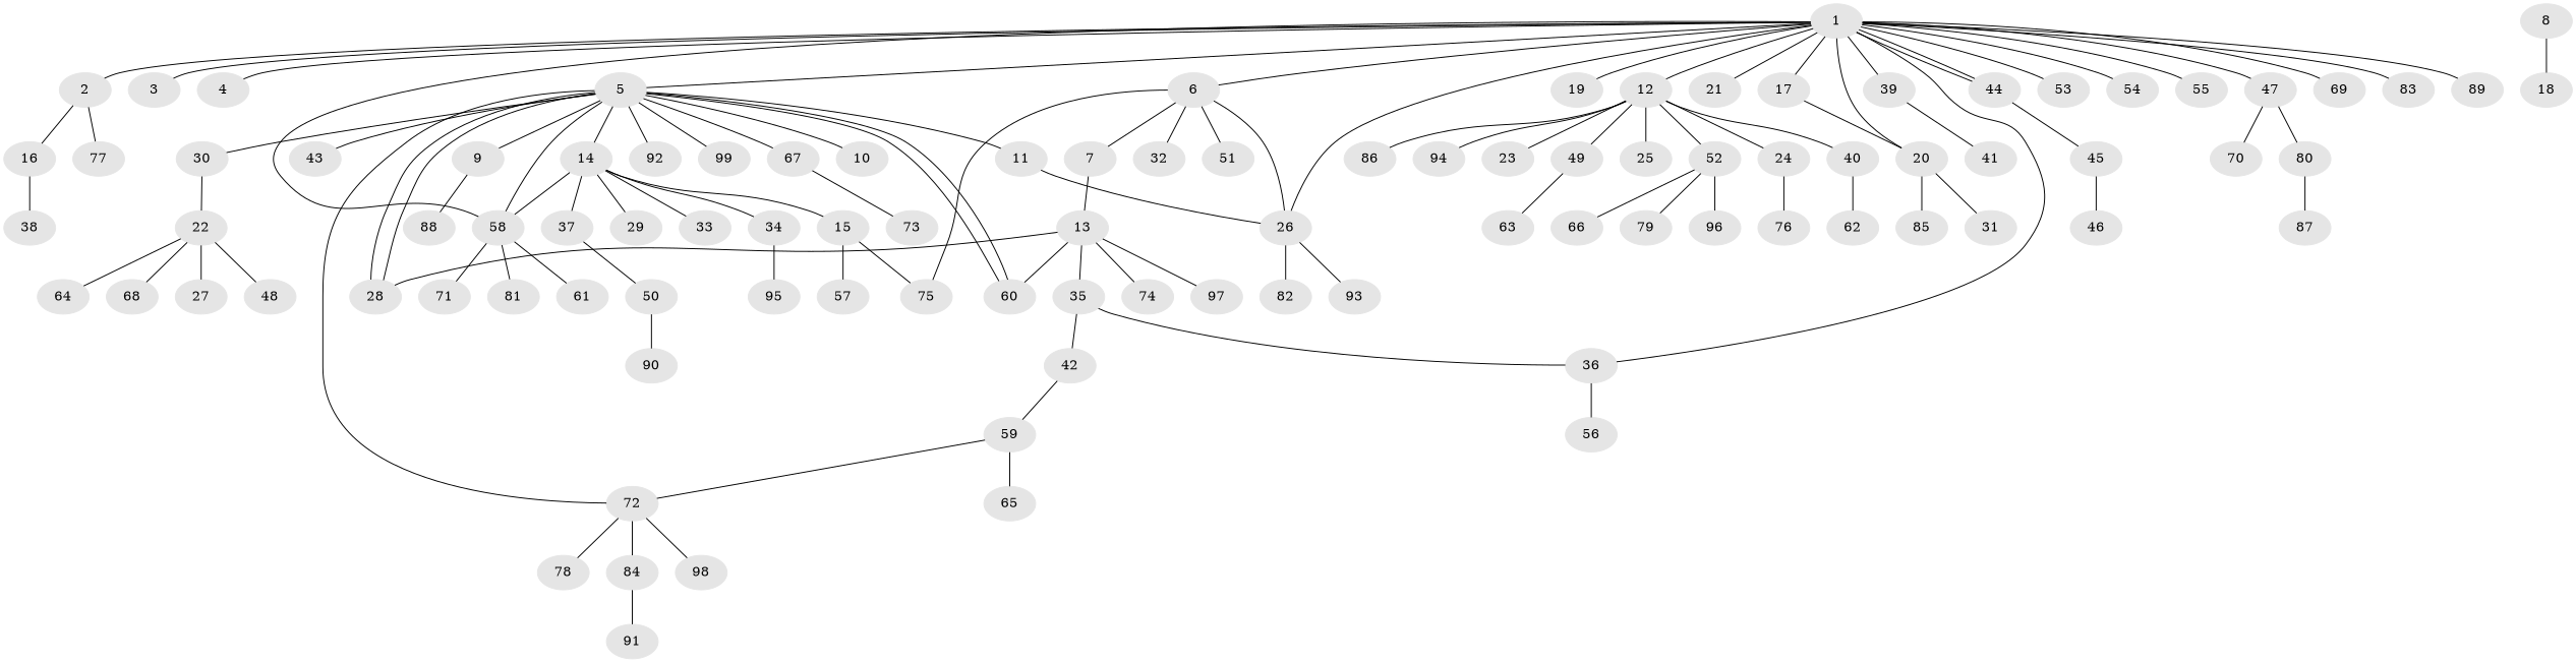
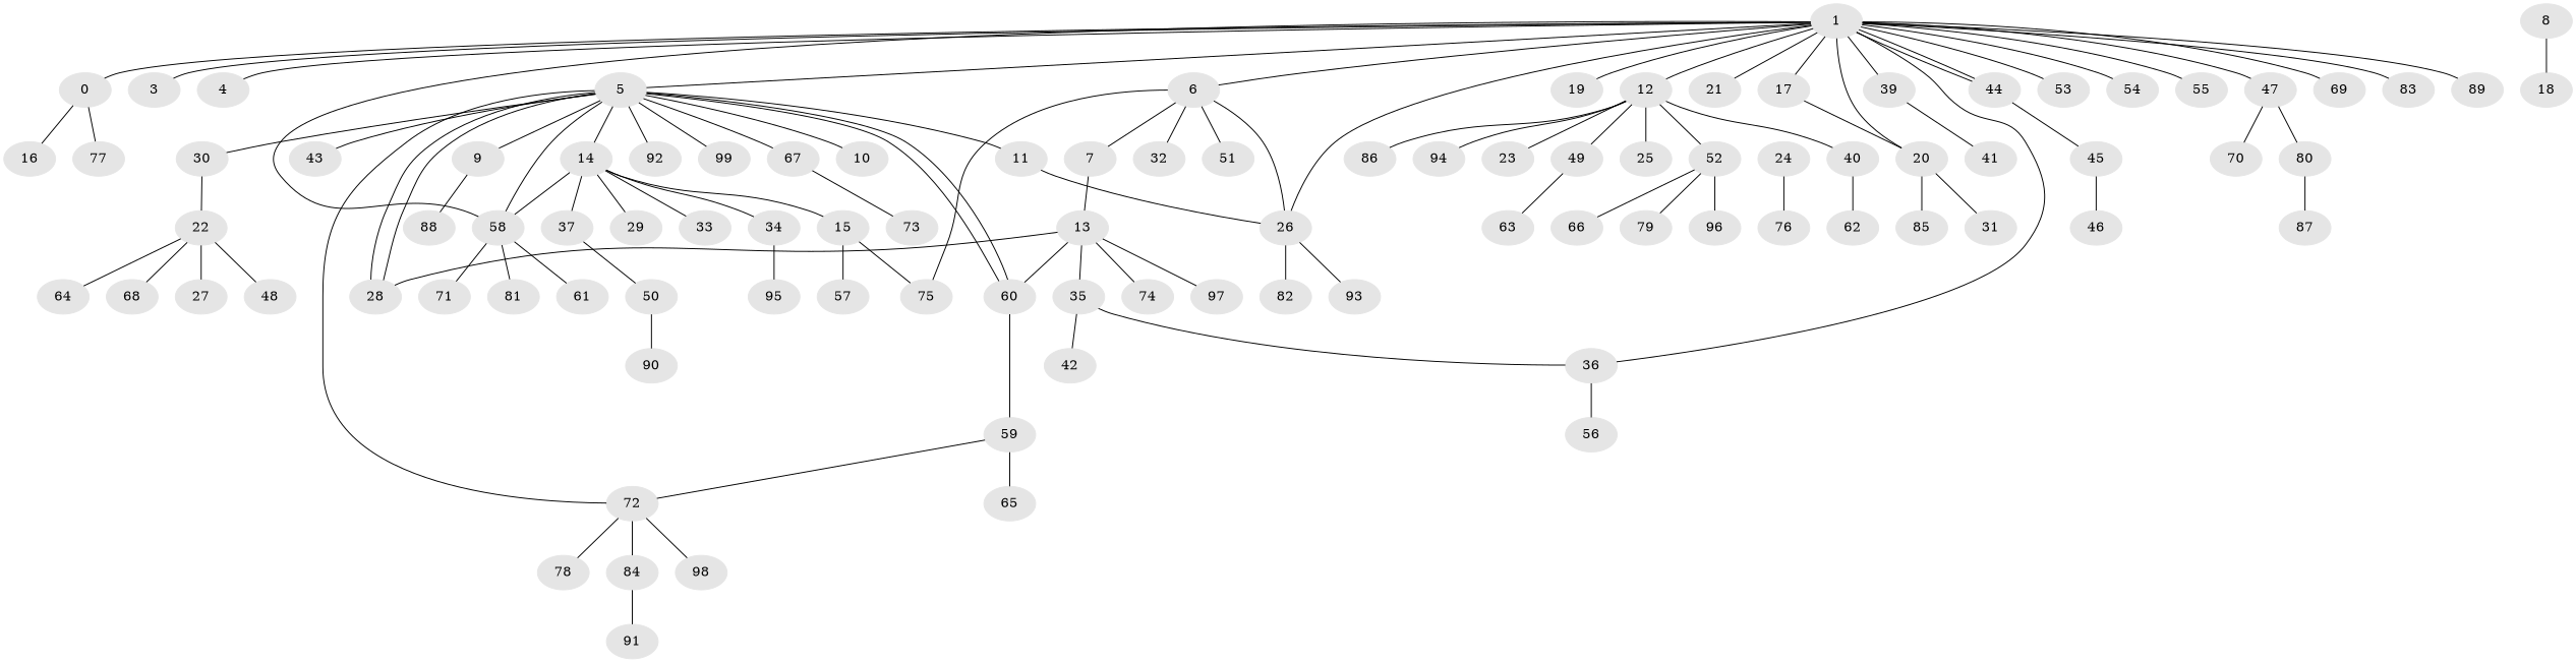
  graph {
    node [color=gray90 style=filled]
    1
-   2
+   2 [label=0]
    3
    4
    5
    6
    12
    17
    19
    20
    21
    26
    36
    39
    44
    47
    53
    54
    55
    58
    69
    83
    89
    16
    77
    9
    10
    11
    14
    28
    30
    43
    60
    67
    72
    92
    99
    7
    32
    51
    75
    8
    18
    23
    24
    25
    40
    49
    52
    86
    94
    31
    85
    82
    93
    56
    41
    45
    70
    80
    61
    71
    81
-   38
    88
    15
    29
    33
    34
    37
    22
    27
    48
    64
    68
    73
    78
    84
    98
    13
    35
    74
    97
    76
    62
    63
    66
    79
    96
    42
    57
    95
    50
    59
    90
    65
    46
    87
    91
    1 -- 2
    1 -- 3
    1 -- 4
    1 -- 5
    1 -- 6
    1 -- 12
    1 -- 17
    1 -- 19
    1 -- 20
    1 -- 21
    1 -- 26
    1 -- 36
    1 -- 39
    1 -- 44
    1 -- 44
    1 -- 47
    1 -- 53
    1 -- 54
    1 -- 55
    1 -- 58
    1 -- 69
    1 -- 83
    1 -- 89
    2 -- 16
    2 -- 77
    5 -- 58
    5 -- 9
    5 -- 10
    5 -- 11
    5 -- 14
    5 -- 28
    5 -- 28
    5 -- 30
    5 -- 43
    5 -- 60
    5 -- 60
    5 -- 67
    5 -- 72
    5 -- 92
    5 -- 99
    6 -- 26
    6 -- 7
    6 -- 32
    6 -- 51
    6 -- 75
    12 -- 23
-   12 -- 24
    12 -- 25
    12 -- 40
    12 -- 49
    12 -- 52
    12 -- 86
    12 -- 94
    17 -- 20
    20 -- 31
    20 -- 85
    26 -- 82
    26 -- 93
    36 -- 56
    39 -- 41
    44 -- 45
    47 -- 70
    47 -- 80
    58 -- 61
    58 -- 71
    58 -- 81
-   16 -- 38
    9 -- 88
    11 -- 26
    14 -- 58
    14 -- 15
    14 -- 29
    14 -- 33
    14 -- 34
    14 -- 37
    30 -- 22
    67 -- 73
    72 -- 78
    72 -- 84
    72 -- 98
    7 -- 13
    8 -- 18
    24 -- 76
    40 -- 62
    49 -- 63
    52 -- 66
    52 -- 79
    52 -- 96
    45 -- 46
    80 -- 87
    15 -- 75
    15 -- 57
    34 -- 95
    37 -- 50
    22 -- 27
    22 -- 48
    22 -- 64
    22 -- 68
    84 -- 91
    13 -- 28
    13 -- 60
    13 -- 35
    13 -- 74
    13 -- 97
    35 -- 36
    35 -- 42
-   42 -- 59
+   60 -- 59
    50 -- 90
    59 -- 72
    59 -- 65
  }
